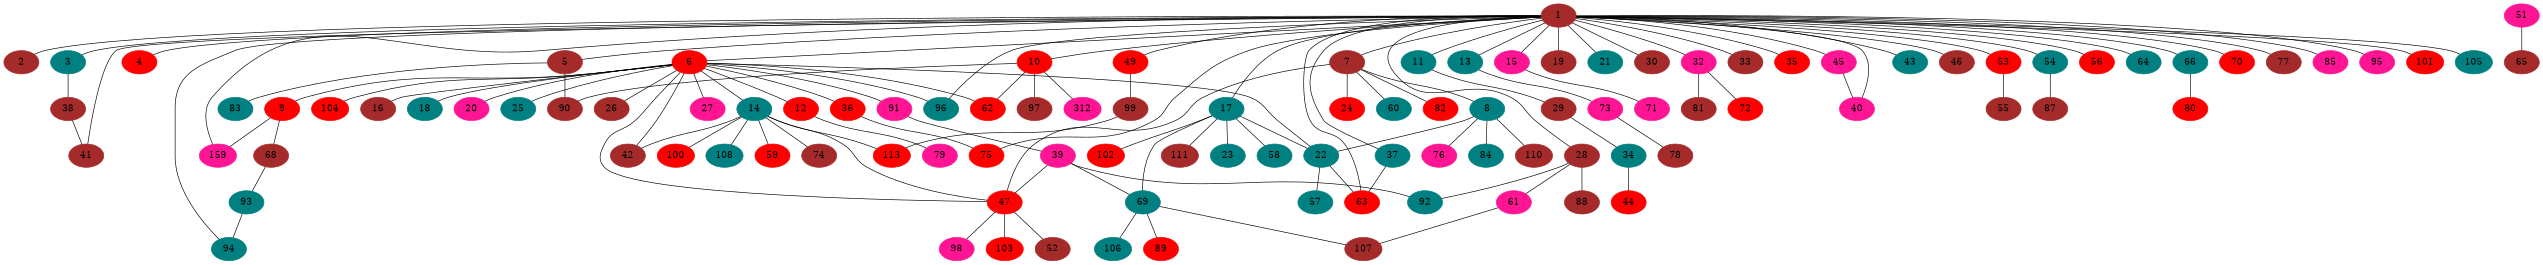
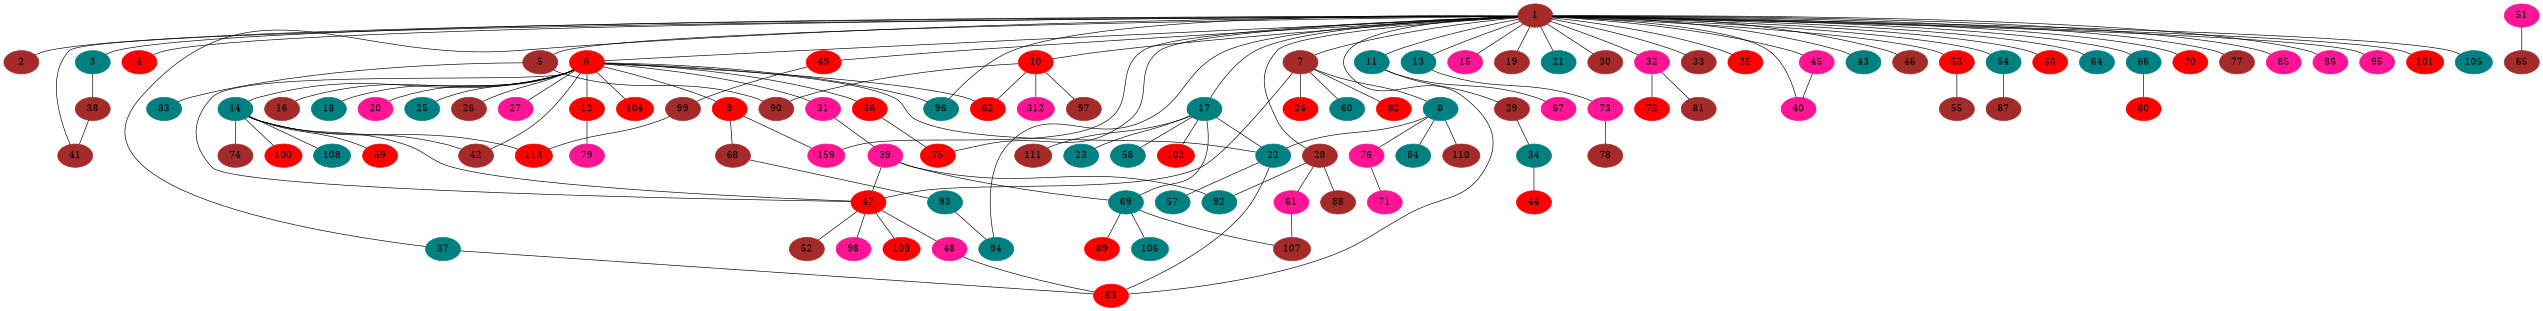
  graph {
    node [color=brown style=filled]
    1
    2
    3 [color=teal]
    4 [color=red]
    5
    6 [color=red]
    7
    10 [color=red]
    11 [color=teal]
    13 [color=teal]
    15 [color=deeppink]
    17 [color=teal]
    19
    21 [color=teal]
    28
    30
    32 [color=deeppink]
    33
    35 [color=red]
    37 [color=teal]
    40 [color=deeppink]
    41
    43 [color=teal]
    45 [color=deeppink]
    46
    49 [color=red]
    53 [color=red]
    54 [color=teal]
    56 [color=red]
    63 [color=red]
    64 [color=teal]
    66 [color=teal]
    70 [color=red]
    75 [color=red]
    77
    85 [color=deeppink]
+   86 [color=deeppink]
    94 [color=teal]
    95 [color=deeppink]
    96 [color=teal]
    101 [color=red]
    105 [color=teal]
    n43 [color=deeppink label=159]
    38
    83 [color=teal]
    90
    9 [color=red]
    12 [color=red]
    14 [color=teal]
    16
    18 [color=teal]
    20 [color=deeppink]
    22 [color=teal]
    25 [color=teal]
    26
    27 [color=deeppink]
    36 [color=red]
    42
    47 [color=red]
    62 [color=red]
-   91 [color=deeppink]
+   91 [color=deeppink label=31]
    104 [color=red]
    8 [color=teal]
    24 [color=red]
    60 [color=teal]
    82 [color=red]
    97
    n68 [color=deeppink label=312]
    29
+   67 [color=deeppink]
    73 [color=deeppink]
    71 [color=deeppink]
    23 [color=teal]
    58 [color=teal]
    69 [color=teal]
    102 [color=red]
    111
    61 [color=deeppink]
    88
    92 [color=teal]
    72 [color=red]
    81
    99
    55
    87
    80 [color=red]
    68
    79 [color=deeppink]
    59 [color=red]
    74
    100 [color=red]
    108 [color=teal]
    113 [color=red]
    57 [color=teal]
+   48 [color=deeppink]
    52
    98 [color=deeppink]
    103 [color=red]
    39 [color=deeppink]
    76 [color=deeppink]
    84 [color=teal]
    110
    93 [color=teal]
    34 [color=teal]
    78
    107
    89 [color=red]
    106 [color=teal]
    44 [color=red]
    51 [color=deeppink]
    65
    1 -- 2
    1 -- 3
    1 -- 4
    1 -- 5
    1 -- 6
    1 -- 7
    1 -- 10
    1 -- 11
    1 -- 13
    1 -- 15
    1 -- 17
    1 -- 19
    1 -- 21
    1 -- 28
    1 -- 30
    1 -- 32
    1 -- 33
    1 -- 35
    1 -- 37
    1 -- 40
    1 -- 41
    1 -- 43
    1 -- 45
    1 -- 46
    1 -- 49
    1 -- 53
    1 -- 54
    1 -- 56
    1 -- 63
    1 -- 64
    1 -- 66
    1 -- 70
    1 -- 75
    1 -- 77
    1 -- 85
+   1 -- 86
    1 -- 94
    1 -- 95
    1 -- 96
    1 -- 101
    1 -- 105
    1 -- n43
    3 -- 38
    5 -- 83
    5 -- 90
    6 -- 96
    6 -- 9
    6 -- 12
    6 -- 14
    6 -- 16
    6 -- 18
    6 -- 20
    6 -- 22
    6 -- 25
    6 -- 26
    6 -- 27
    6 -- 36
    6 -- 42
    6 -- 47
    6 -- 62
    6 -- 91
    6 -- 104
    7 -- 47
    7 -- 8
    7 -- 24
    7 -- 60
    7 -- 82
    10 -- 90
    10 -- 62
    10 -- 97
    10 -- n68
    11 -- 29
+   11 -- 67
    13 -- 73
-   15 -- 71
+   76 -- 71
    17 -- 22
    17 -- 23
    17 -- 58
    17 -- 69
    17 -- 102
    17 -- 111
    28 -- 61
    28 -- 88
    28 -- 92
    32 -- 72
    32 -- 81
    37 -- 63
    45 -- 40
    49 -- 99
    53 -- 55
    54 -- 87
    66 -- 80
    38 -- 41
    9 -- n43
    9 -- 68
    12 -- 79
    14 -- 42
    14 -- 47
    14 -- 59
    14 -- 74
    14 -- 100
    14 -- 108
    14 -- 113
    22 -- 63
    22 -- 57
    36 -- 75
+   47 -- 48
    47 -- 52
    47 -- 98
    47 -- 103
    91 -- 39
    8 -- 22
    8 -- 76
    8 -- 84
    8 -- 110
    29 -- 34
    73 -- 78
    69 -- 107
    69 -- 89
    69 -- 106
    61 -- 107
    99 -- 113
    68 -- 93
+   48 -- 63
    39 -- 47
    39 -- 69
    39 -- 92
    93 -- 94
    34 -- 44
    51 -- 65
  }
